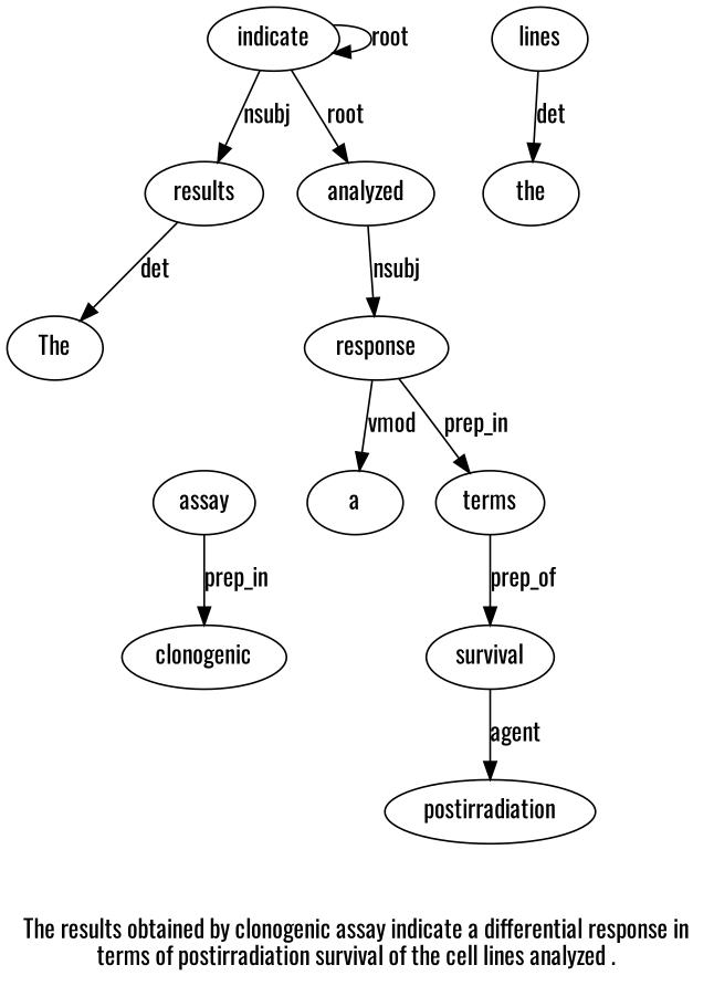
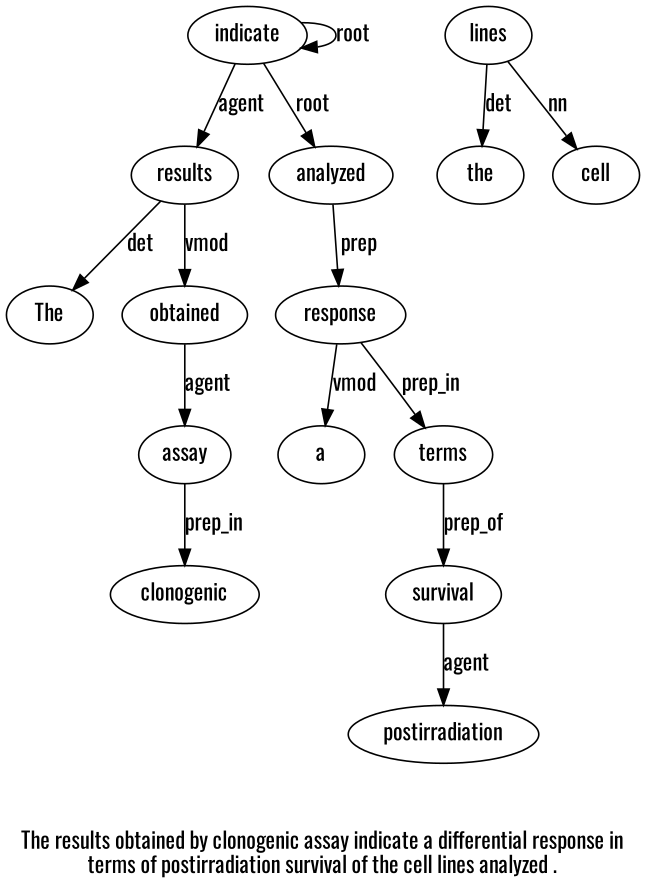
  digraph {
    fontname=Oswald
    label="The results obtained by clonogenic assay indicate a differential response in\nterms of postirradiation survival of the cell lines analyzed ."
    node [fillcolor=white fontname=Oswald style=filled]
    edge [fontname=Oswald]
    n1 [label=results]
    n2 [label=The]
+   n3 [label=obtained]
    n4 [label=assay]
    n5 [label=indicate]
    n6 [label=analyzed]
    n7 [label=response]
    n8 [label=clonogenic]
    n9 [label=a]
    n10 [label=terms]
    n11 [label=survival]
    n12 [label=postirradiation]
    n13 [label=lines]
    n14 [label=the]
+   n15 [label=cell]
    n1 -> n2 [label=det]
+   n1 -> n3 [label=vmod]
+   n3 -> n4 [label=agent]
    n4 -> n8 [label=prep_in]
-   n5 -> n1 [label=nsubj]
+   n5 -> n1 [label=agent]
    n5 -> n5 [label=root]
    n5 -> n6 [label=root]
-   n6 -> n7 [label=nsubj]
+   n6 -> n7 [label=prep]
    n7 -> n9 [label=vmod]
    n7 -> n10 [label=prep_in]
    n10 -> n11 [label=prep_of]
    n11 -> n12 [label=agent]
    n13 -> n14 [label=det]
+   n13 -> n15 [label=nn]
  }
